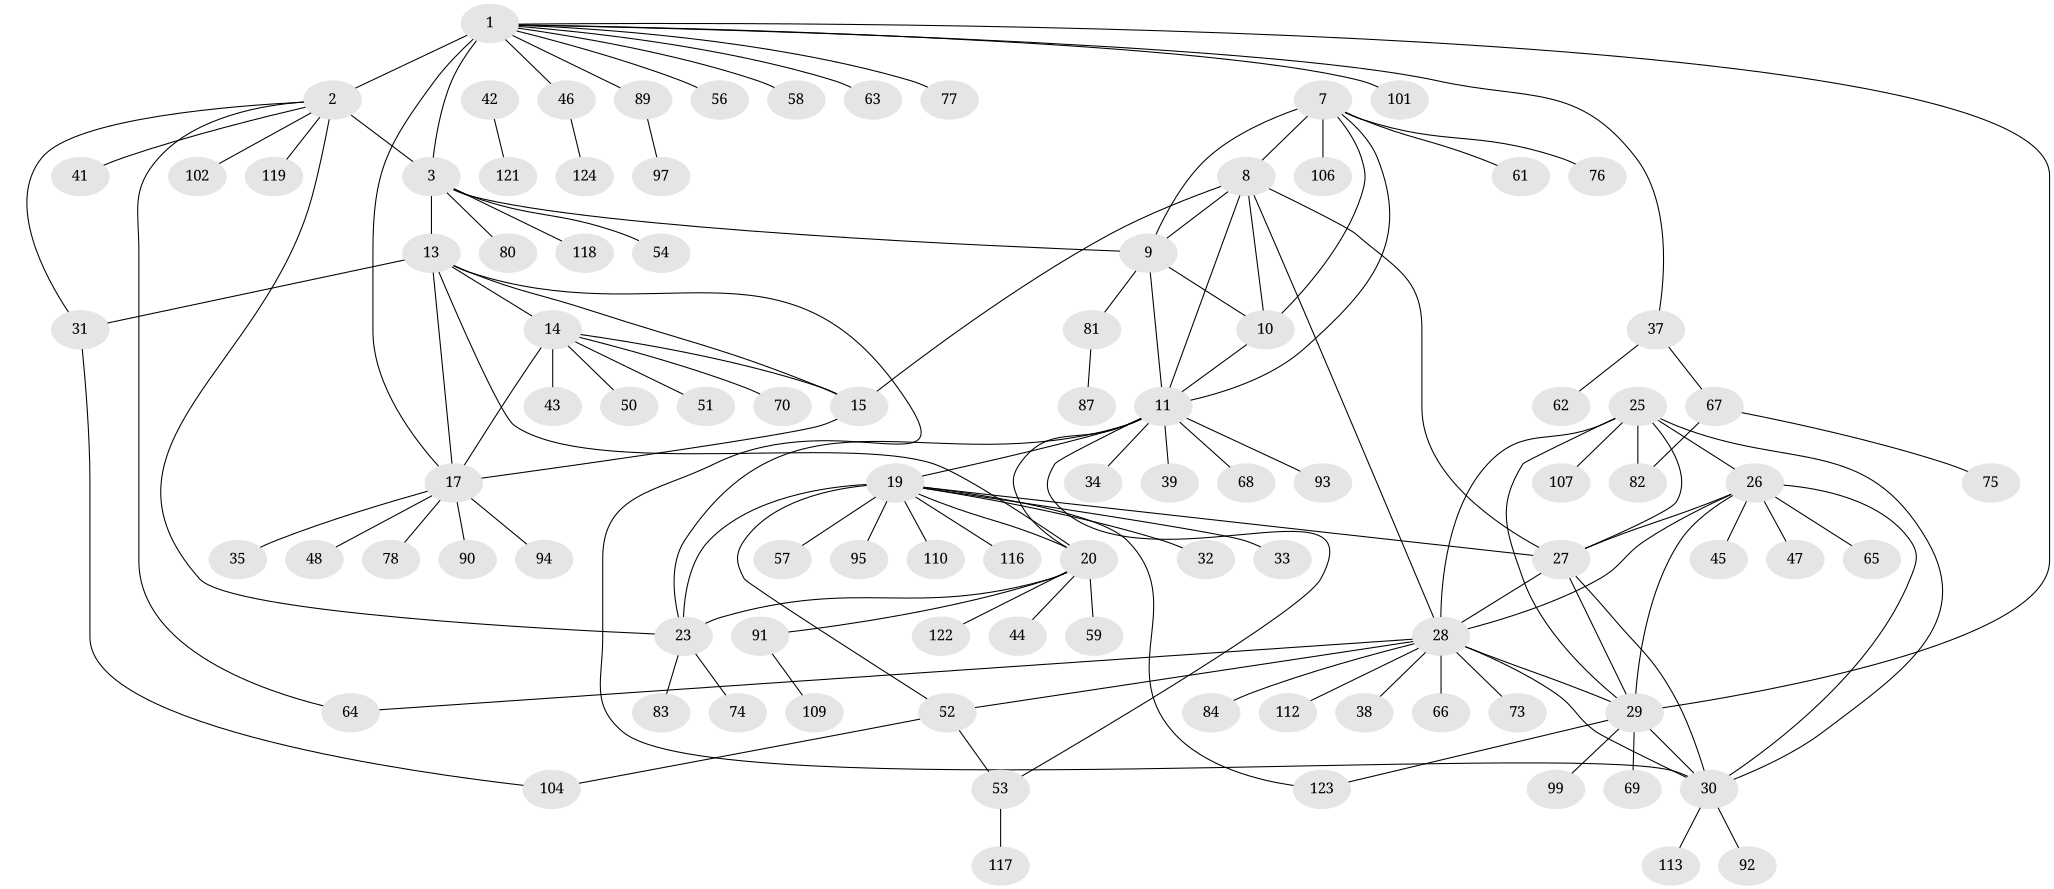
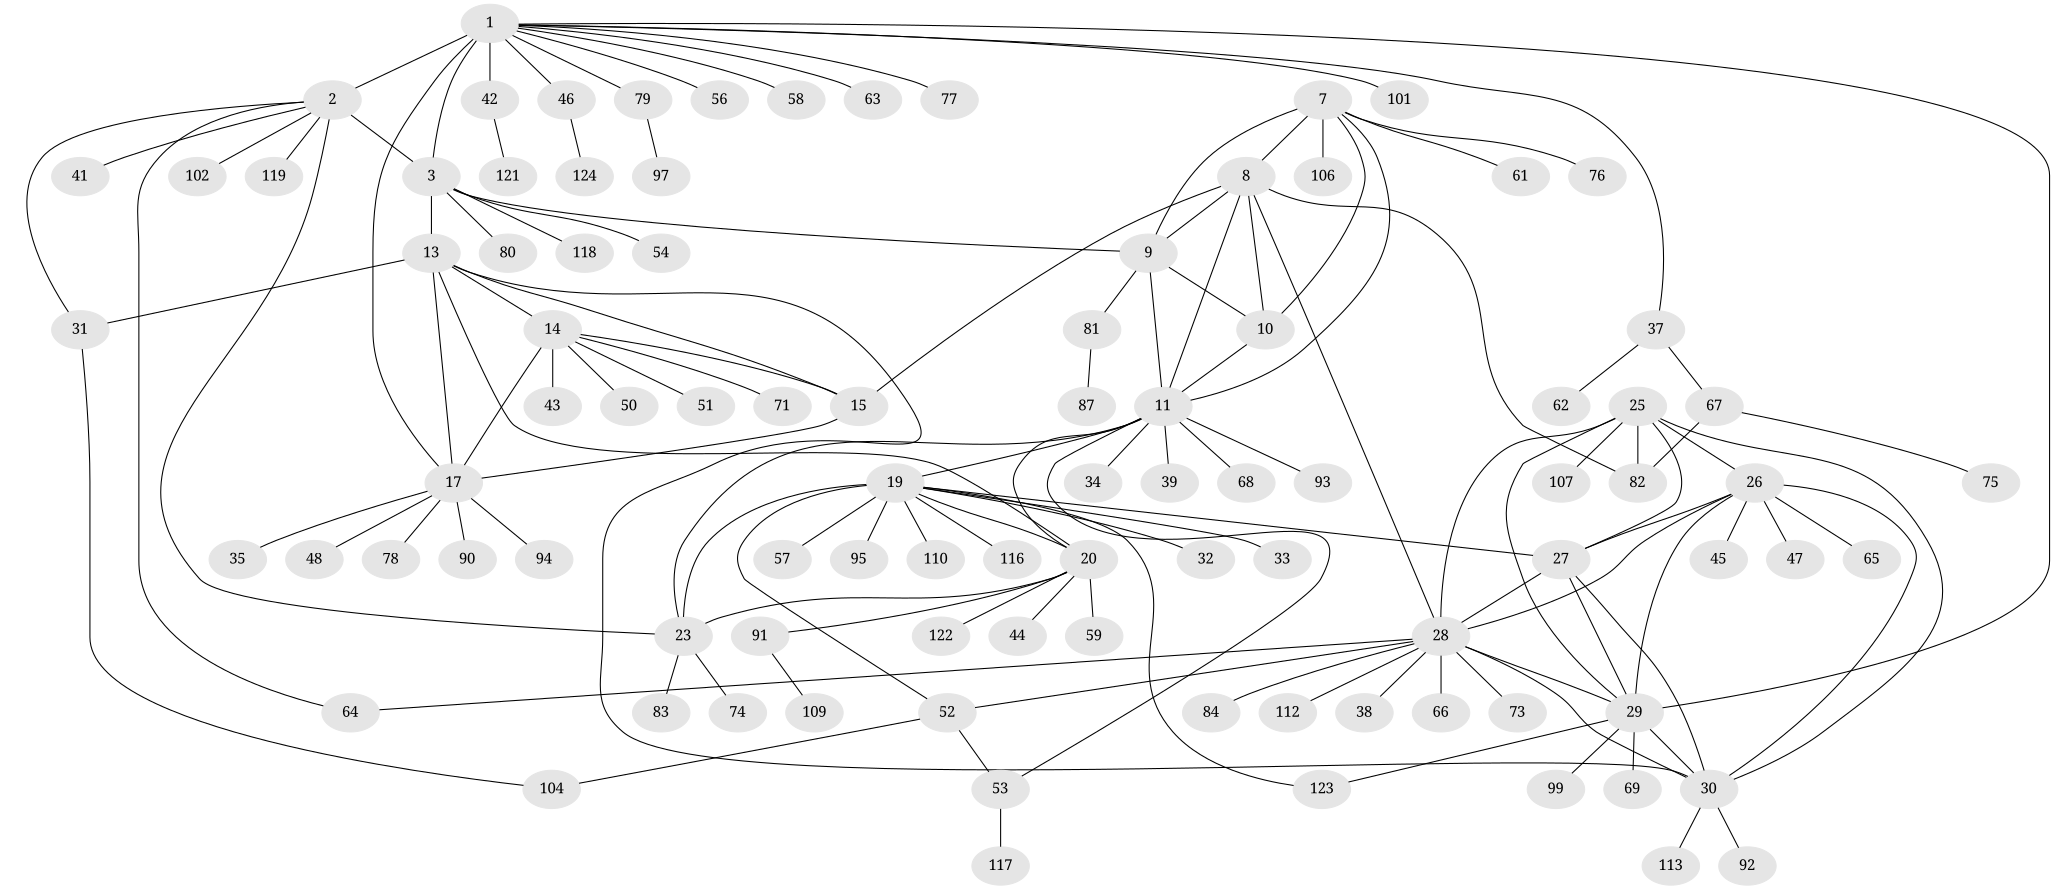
  graph {
    fontname="Noto Serif"
    node [color=gray90 fontname="Noto Serif" style=filled]
    edge [fontname="Noto Serif"]
    1 [super="+5"]
    2 [super="+4"]
    3 [super="+6"]
    17 [super="+18"]
    29 [super="+40"]
    37 [super="+85"]
    42
    46 [super="+72"]
    56
    58
    63
    77
-   89
+   89 [label=79]
    101
    23 [super="+98"]
    31
    41
    64
    102
    119
    54
    9
    13 [super="+55"]
    80
    118
    35
    48
    78
    90
    94
    30 [super="+49"]
    123
    69
    99
    62
    67 [super="+70"]
    121
    124
    97
    74
    83
    104
    10 [super="+111"]
    11 [super="+21"]
    81 [super="+108"]
    15 [super="+103"]
    20 [super="+22"]
    14 [super="+16"]
    7 [super="+100"]
    8 [super="+12"]
    61
    76
    106
    28 [super="+60"]
    82 [super="+86"]
    19 [super="+24"]
    34
    39
    53 [super="+115"]
    68
    93
    52
    38
    66 [super="+120"]
    73
    84
    112
    87
    27
    32
    33 [super="+36"]
    57
    95
    110
    116
    44
    59
    91
    122
    117
    43
    50
    51 [super="+79"]
-   71 [label=70]
+   71
    92
    113
    109
    25 [super="+105"]
    26 [super="+96"]
    107
    45
    47
    65
    75
    1 -- 2 [weight=4]
    1 -- 3 [weight=4]
    1 -- 17
    1 -- 29
    1 -- 37
+   1 -- 42
    1 -- 46
    1 -- 56
    1 -- 58
    1 -- 63
    1 -- 77
    1 -- 89
    1 -- 101
    2 -- 3 [weight=4]
    2 -- 23
    2 -- 31
    2 -- 41
    2 -- 64
    2 -- 102
    2 -- 119
    3 -- 54
    3 -- 9
    3 -- 13
    3 -- 80
    3 -- 118
    17 -- 35
    17 -- 48
    17 -- 78
    17 -- 90
    17 -- 94
    29 -- 30
    29 -- 123
    29 -- 69
    29 -- 99
    37 -- 62
    37 -- 67
    42 -- 121
    46 -- 124
    89 -- 97
    23 -- 74
    23 -- 83
    31 -- 104
    9 -- 10
    9 -- 11
    9 -- 81
    13 -- 17 [weight=2]
    13 -- 31
    13 -- 30
    13 -- 15
    13 -- 20
    13 -- 14 [weight=2]
    30 -- 92
    30 -- 113
    67 -- 82
    67 -- 75
    10 -- 11
    11 -- 23
    11 -- 20 [weight=2]
    11 -- 19 [weight=2]
    11 -- 34
    11 -- 39
    11 -- 53
    11 -- 68
    11 -- 93
    81 -- 87
    15 -- 17 [weight=2]
    20 -- 23 [weight=2]
    20 -- 44
    20 -- 59
    20 -- 91
    20 -- 122
    14 -- 17 [weight=4]
    14 -- 15 [weight=2]
    14 -- 43
    14 -- 50
    14 -- 51
    14 -- 71
    7 -- 9
    7 -- 10
    7 -- 11
    7 -- 8 [weight=2]
    7 -- 61
    7 -- 76
    7 -- 106
    8 -- 9 [weight=2]
    8 -- 10 [weight=2]
    8 -- 11 [weight=2]
    8 -- 15
    8 -- 28
-   8 -- 27
+   8 -- 82
    28 -- 29
    28 -- 64
    28 -- 30
    28 -- 52
    28 -- 38
    28 -- 66
    28 -- 73
    28 -- 84
    28 -- 112
    19 -- 23 [weight=2]
    19 -- 123
    19 -- 20 [weight=4]
    19 -- 52
    19 -- 27
    19 -- 32
    19 -- 33
    19 -- 57
    19 -- 95
    19 -- 110
    19 -- 116
    53 -- 117
    52 -- 104
    52 -- 53
    27 -- 29
    27 -- 30
    27 -- 28
    91 -- 109
    25 -- 29
    25 -- 30
    25 -- 28
    25 -- 82
    25 -- 27
    25 -- 26
    25 -- 107
    26 -- 29
    26 -- 30
    26 -- 28
    26 -- 27
    26 -- 45
    26 -- 47
    26 -- 65
  }
